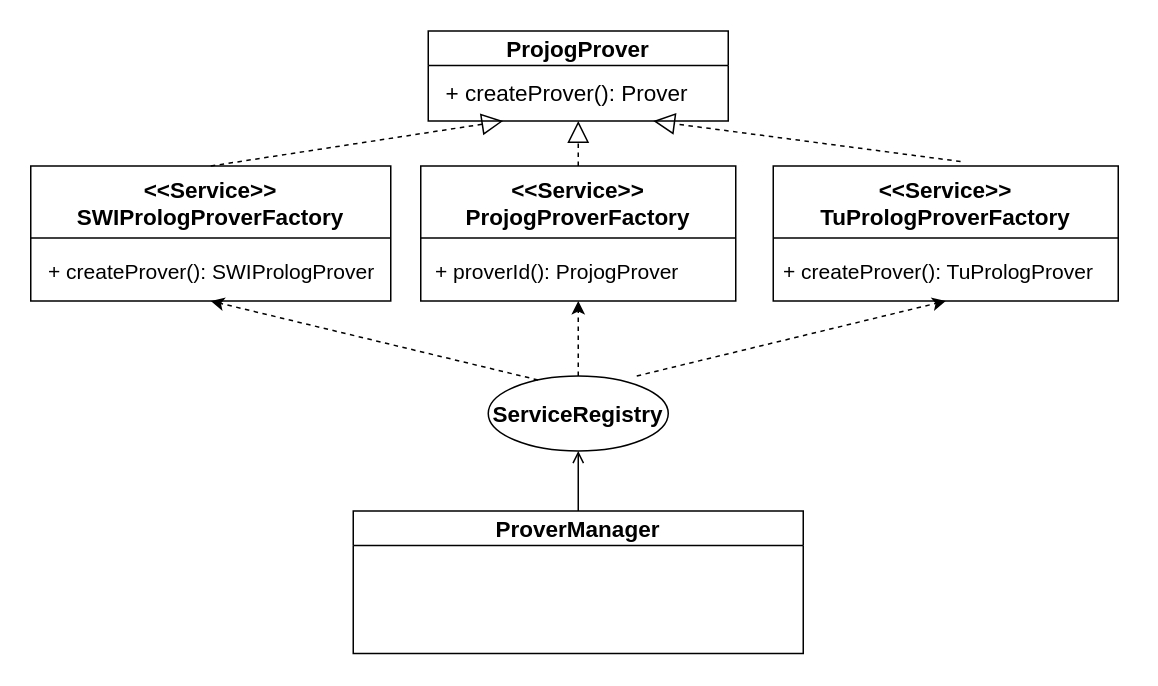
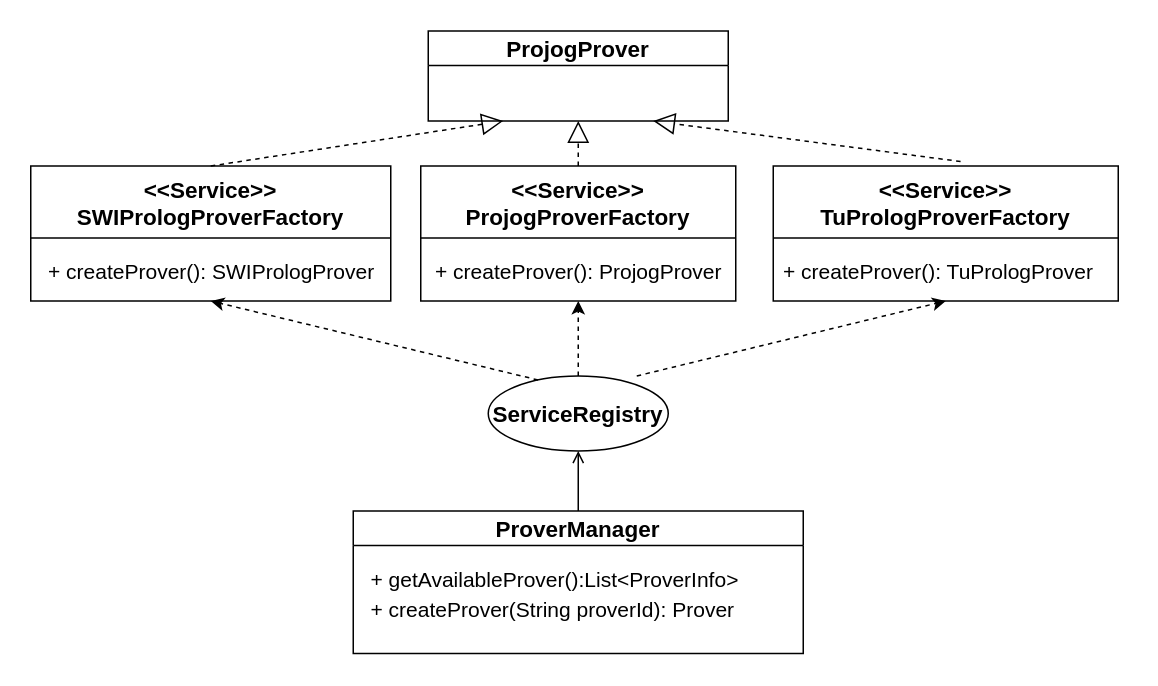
  <mxCell id="0" />
  <mxCell id="1" parent="0" />
  <mxCell id="2" value="&lt;&lt;Service&gt;&gt;&#10;SWIPrologProverFactory" style="swimlane;startSize=48;fontSize=15;" parent="1" vertex="1"><mxGeometry x="20" y="110" width="240" height="90" as="geometry" /></mxCell>
  <mxCell id="3" value="&lt;font style=&quot;font-size: 14px&quot;&gt;+ createProver(): SWIPrologProver&lt;/font&gt;" style="text;html=1;resizable=0;points=[];autosize=1;align=left;verticalAlign=top;spacingTop=-4;" parent="2" vertex="1"><mxGeometry x="10" y="60" width="240" height="20" as="geometry" /></mxCell>
  <mxCell id="4" value="&lt;&lt;Service&gt;&gt;&#10;ProjogProverFactory" style="swimlane;startSize=48;fontSize=15;" parent="1" vertex="1"><mxGeometry x="280" y="110" width="210" height="90" as="geometry" /></mxCell>
- <mxCell id="5" value="&lt;font style=&quot;font-size: 14px&quot;&gt;+ proverId(): ProjogProver&lt;/font&gt;" style="text;html=1;resizable=0;points=[];autosize=1;align=left;verticalAlign=top;spacingTop=-4;" parent="4" vertex="1"><mxGeometry x="7.5" y="60" width="210" height="20" as="geometry" /></mxCell>
+ <mxCell id="5" value="&lt;font style=&quot;font-size: 14px&quot;&gt;+ createProver(): ProjogProver&lt;/font&gt;" style="text;html=1;resizable=0;points=[];autosize=1;align=left;verticalAlign=top;spacingTop=-4;" parent="4" vertex="1"><mxGeometry x="7.5" y="60" width="210" height="20" as="geometry" /></mxCell>
  <mxCell id="6" value="&lt;&lt;Service&gt;&gt;&#10;TuPrologProverFactory" style="swimlane;startSize=48;fontSize=15;" parent="1" vertex="1"><mxGeometry x="515" y="110" width="230" height="90" as="geometry" /></mxCell>
  <mxCell id="7" value="&lt;font style=&quot;font-size: 14px&quot;&gt;+ createProver(): TuPrologProver&lt;/font&gt;" style="text;html=1;resizable=0;points=[];autosize=1;align=left;verticalAlign=top;spacingTop=-4;" parent="6" vertex="1"><mxGeometry x="5" y="60" width="230" height="20" as="geometry" /></mxCell>
  <mxCell id="8" value="&lt;font style=&quot;font-size: 15px&quot;&gt;&lt;b&gt;ServiceRegistry&lt;/b&gt;&lt;/font&gt;" style="ellipse;whiteSpace=wrap;html=1;" parent="1" vertex="1"><mxGeometry x="325" y="250" width="120" height="50" as="geometry" /></mxCell>
  <mxCell id="9" value="ProverManager" style="swimlane;startSize=23;fontSize=15;" parent="1" vertex="1"><mxGeometry x="235" y="340" width="300" height="95" as="geometry" /></mxCell>
+ <mxCell id="10" value="&lt;font style=&quot;font-size: 14px&quot;&gt;+ getAvailableProver():List&amp;lt;ProverInfo&amp;gt;&lt;/font&gt;" style="text;html=1;resizable=0;points=[];autosize=1;align=left;verticalAlign=top;spacingTop=-4;" parent="9" vertex="1"><mxGeometry x="10" y="35" width="260" height="20" as="geometry" /></mxCell>
+ <mxCell id="11" value="&lt;font style=&quot;font-size: 14px&quot;&gt;+ createProver(String proverId): Prover&lt;/font&gt;" style="text;html=1;resizable=0;points=[];autosize=1;align=left;verticalAlign=top;spacingTop=-4;" parent="9" vertex="1"><mxGeometry x="10" y="55" width="260" height="20" as="geometry" /></mxCell>
  <mxCell id="12" value="" style="endArrow=classic;html=1;dashed=1;entryX=0.5;entryY=1;entryDx=0;entryDy=0;exitX=0.25;exitY=0;exitDx=0;exitDy=0;" parent="1" source="8" target="2" edge="1"><mxGeometry width="50" height="50" relative="1" as="geometry"><mxPoint x="20" y="510" as="sourcePoint" /><mxPoint x="70" y="460" as="targetPoint" /></mxGeometry></mxCell>
  <mxCell id="13" value="" style="endArrow=classic;html=1;dashed=1;entryX=0.5;entryY=1;entryDx=0;entryDy=0;exitX=0.5;exitY=0;exitDx=0;exitDy=0;" parent="1" source="8" target="4" edge="1"><mxGeometry width="50" height="50" relative="1" as="geometry"><mxPoint x="200" y="310" as="sourcePoint" /><mxPoint x="5" y="270" as="targetPoint" /></mxGeometry></mxCell>
  <mxCell id="14" value="" style="endArrow=classic;html=1;dashed=1;entryX=0.5;entryY=1;entryDx=0;entryDy=0;exitX=0.825;exitY=0;exitDx=0;exitDy=0;exitPerimeter=0;" parent="1" source="8" target="6" edge="1"><mxGeometry width="50" height="50" relative="1" as="geometry"><mxPoint x="570" y="260" as="sourcePoint" /><mxPoint x="375" y="220" as="targetPoint" /></mxGeometry></mxCell>
  <mxCell id="15" value="" style="endArrow=open;html=1;entryX=0.5;entryY=1;entryDx=0;entryDy=0;exitX=0.5;exitY=0;exitDx=0;exitDy=0;" parent="1" source="9" target="8" edge="1"><mxGeometry width="50" height="50" relative="1" as="geometry"><mxPoint x="20" y="510" as="sourcePoint" /><mxPoint x="70" y="460" as="targetPoint" /></mxGeometry></mxCell>
  <mxCell id="16" value="ProjogProver" style="swimlane;fontSize=15;" parent="1" vertex="1"><mxGeometry x="285" width="200" height="60" as="geometry" y="20" /></mxCell>
- <mxCell id="17" value="&lt;div&gt;+ createProver(): Prover&lt;br&gt;&lt;/div&gt;" style="text;html=1;resizable=0;points=[];autosize=1;align=left;verticalAlign=top;spacingTop=-4;fontSize=15;" parent="16" vertex="1"><mxGeometry x="10" y="30" width="170" height="20" as="geometry" /></mxCell>
  <mxCell id="18" value="" style="endArrow=block;dashed=1;endFill=0;endSize=12;html=1;fontSize=15;entryX=0.25;entryY=1;entryDx=0;entryDy=0;exitX=0.5;exitY=0;exitDx=0;exitDy=0;" parent="1" source="2" target="16" edge="1"><mxGeometry width="160" relative="1" as="geometry"><mxPoint x="20" y="460" as="sourcePoint" /><mxPoint x="180" y="460" as="targetPoint" /></mxGeometry></mxCell>
  <mxCell id="19" value="" style="endArrow=block;dashed=1;endFill=0;endSize=12;html=1;fontSize=15;entryX=0.5;entryY=1;entryDx=0;entryDy=0;exitX=0.5;exitY=0;exitDx=0;exitDy=0;" parent="1" source="4" target="16" edge="1"><mxGeometry width="160" relative="1" as="geometry"><mxPoint x="20" y="460" as="sourcePoint" /><mxPoint x="180" y="460" as="targetPoint" /></mxGeometry></mxCell>
  <mxCell id="20" value="" style="endArrow=block;dashed=1;endFill=0;endSize=12;html=1;fontSize=15;entryX=0.75;entryY=1;entryDx=0;entryDy=0;exitX=0.543;exitY=-0.033;exitDx=0;exitDy=0;exitPerimeter=0;" parent="1" source="6" target="16" edge="1"><mxGeometry width="160" relative="1" as="geometry"><mxPoint x="20" y="460" as="sourcePoint" /><mxPoint x="180" y="460" as="targetPoint" /></mxGeometry></mxCell>
